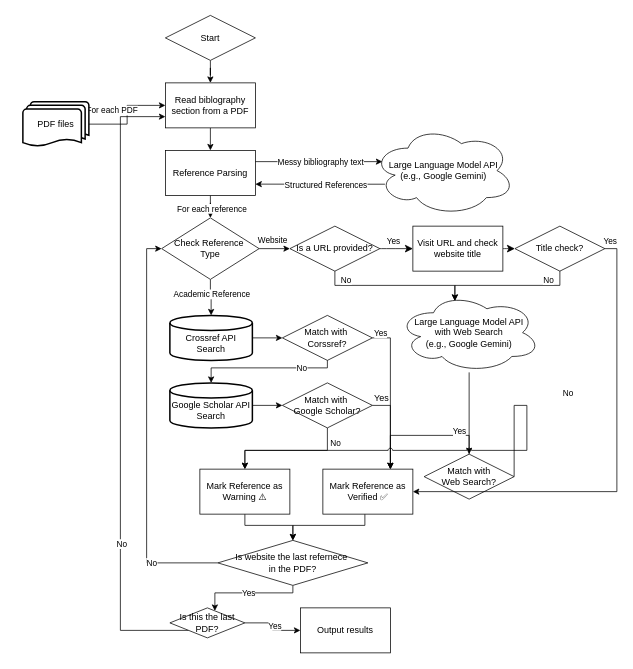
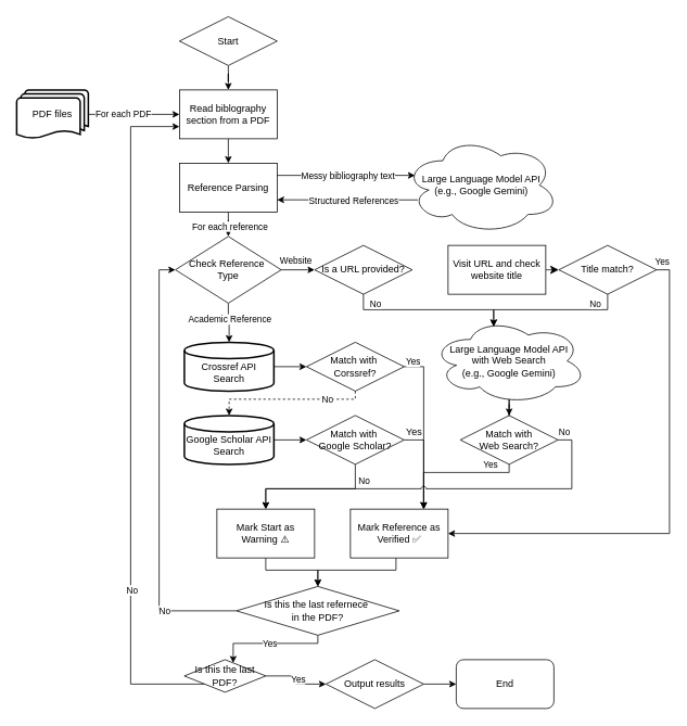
  <mxCell id="0" />
  <mxCell id="1" parent="0" />
  <mxCell id="2" value="" style="edgeStyle=orthogonalEdgeStyle;rounded=0;orthogonalLoop=1;jettySize=auto;html=1;" parent="1" source="4" target="8" edge="1"><mxGeometry relative="1" as="geometry" /></mxCell>
  <mxCell id="3" value="For each PDF" style="edgeLabel;html=1;align=center;verticalAlign=middle;resizable=0;points=[];" parent="2" vertex="1" connectable="0"><mxGeometry x="0.1" y="1" relative="1" as="geometry"><mxPoint x="-20" as="offset" /></mxGeometry></mxCell>
- <mxCell id="4" value="PDF files" style="strokeWidth=2;html=1;shape=mxgraph.flowchart.multi-document;whiteSpace=wrap;" parent="1" vertex="1"><mxGeometry x="30" y="135" width="88" height="60" as="geometry" /></mxCell>
+ <mxCell id="4" value="PDF files" style="strokeWidth=2;html=1;shape=mxgraph.flowchart.multi-document;whiteSpace=wrap;" parent="1" vertex="1"><mxGeometry x="20" y="110" width="88" height="60" as="geometry" /></mxCell>
  <mxCell id="5" value="" style="edgeStyle=orthogonalEdgeStyle;rounded=0;orthogonalLoop=1;jettySize=auto;html=1;" parent="1" source="6" target="8" edge="1"><mxGeometry relative="1" as="geometry" /></mxCell>
  <mxCell id="6" value="Start" style="rhombus;whiteSpace=wrap;html=1;" parent="1" vertex="1"><mxGeometry x="220" y="20" width="120" height="60" as="geometry" /></mxCell>
  <mxCell id="7" style="edgeStyle=orthogonalEdgeStyle;rounded=0;orthogonalLoop=1;jettySize=auto;html=1;exitX=0.5;exitY=1;exitDx=0;exitDy=0;entryX=0.5;entryY=0;entryDx=0;entryDy=0;" parent="1" source="8" target="14" edge="1"><mxGeometry relative="1" as="geometry" /></mxCell>
  <mxCell id="8" value="Read biblography section from a PDF" style="rounded=0;whiteSpace=wrap;html=1;" parent="1" vertex="1"><mxGeometry x="220" y="110" width="120" height="60" as="geometry" /></mxCell>
  <mxCell id="9" style="edgeStyle=orthogonalEdgeStyle;rounded=0;orthogonalLoop=1;jettySize=auto;html=1;entryX=1;entryY=0.75;entryDx=0;entryDy=0;exitX=0.088;exitY=0.651;exitDx=0;exitDy=0;exitPerimeter=0;" parent="1" source="11" target="14" edge="1"><mxGeometry relative="1" as="geometry" /></mxCell>
  <mxCell id="10" value="Structured References" style="edgeLabel;html=1;align=center;verticalAlign=middle;resizable=0;points=[];" parent="9" vertex="1" connectable="0"><mxGeometry x="-0.085" relative="1" as="geometry"><mxPoint as="offset" /></mxGeometry></mxCell>
  <mxCell id="11" value="&lt;div&gt;Large Language Model API&lt;/div&gt;(e.g., Google Gemini)" style="ellipse;shape=cloud;whiteSpace=wrap;html=1;align=center;" parent="1" vertex="1"><mxGeometry x="496" y="167" width="190" height="120" as="geometry" /></mxCell>
  <mxCell id="12" value="" style="edgeStyle=orthogonalEdgeStyle;rounded=0;orthogonalLoop=1;jettySize=auto;html=1;" parent="1" source="14" target="30" edge="1"><mxGeometry relative="1" as="geometry" /></mxCell>
  <mxCell id="13" value="For each reference" style="edgeLabel;html=1;align=center;verticalAlign=middle;resizable=0;points=[];" parent="12" vertex="1" connectable="0"><mxGeometry x="0.496" y="1" relative="1" as="geometry"><mxPoint as="offset" /></mxGeometry></mxCell>
  <mxCell id="14" value="Reference Parsing" style="rounded=0;whiteSpace=wrap;html=1;" parent="1" vertex="1"><mxGeometry x="220" y="200" width="120" height="60" as="geometry" /></mxCell>
  <mxCell id="15" style="edgeStyle=orthogonalEdgeStyle;rounded=0;orthogonalLoop=1;jettySize=auto;html=1;entryX=0.75;entryY=0;entryDx=0;entryDy=0;" parent="1" source="17" target="34" edge="1"><mxGeometry relative="1" as="geometry"><mxPoint x="586" y="610" as="targetPoint" /><Array as="points"><mxPoint x="520" y="450" /><mxPoint x="520" y="625" /></Array></mxGeometry></mxCell>
  <mxCell id="16" value="Yes" style="edgeLabel;html=1;align=center;verticalAlign=middle;resizable=0;points=[];" vertex="1" connectable="0" parent="15"><mxGeometry x="-0.73" relative="1" as="geometry"><mxPoint x="-14" y="-10" as="offset" /></mxGeometry></mxCell>
  <mxCell id="17" value="Match with&amp;nbsp;&lt;div&gt;Corssref?&lt;/div&gt;" style="shape=rhombus;perimeter=rhombusPerimeter;whiteSpace=wrap;html=1;align=center;" parent="1" vertex="1"><mxGeometry x="376" y="420" width="120" height="60" as="geometry" /></mxCell>
  <mxCell id="18" style="edgeStyle=orthogonalEdgeStyle;rounded=0;orthogonalLoop=1;jettySize=auto;html=1;entryX=0.75;entryY=0;entryDx=0;entryDy=0;jumpStyle=arc;" parent="1" source="22" target="34" edge="1"><mxGeometry relative="1" as="geometry"><Array as="points"><mxPoint x="520" y="540" /><mxPoint x="520" y="625" /></Array></mxGeometry></mxCell>
  <mxCell id="19" value="Yes" style="edgeLabel;html=1;align=center;verticalAlign=middle;resizable=0;points=[];fontSize=12;" vertex="1" connectable="0" parent="18"><mxGeometry x="-0.803" y="-1" relative="1" as="geometry"><mxPoint y="-11" as="offset" /></mxGeometry></mxCell>
  <mxCell id="20" style="edgeStyle=orthogonalEdgeStyle;rounded=0;orthogonalLoop=1;jettySize=auto;html=1;entryX=0.5;entryY=0;entryDx=0;entryDy=0;" parent="1" source="22" target="36" edge="1"><mxGeometry relative="1" as="geometry"><Array as="points"><mxPoint x="436" y="600" /><mxPoint x="326" y="600" /></Array></mxGeometry></mxCell>
  <mxCell id="21" value="No" style="edgeLabel;html=1;align=center;verticalAlign=middle;resizable=0;points=[];" parent="20" vertex="1" connectable="0"><mxGeometry x="-0.335" relative="1" as="geometry"><mxPoint x="35" y="-10" as="offset" /></mxGeometry></mxCell>
  <mxCell id="22" value="Match with&amp;nbsp;&lt;div&gt;Google Scholar?&lt;/div&gt;" style="shape=rhombus;perimeter=rhombusPerimeter;whiteSpace=wrap;html=1;align=center;" parent="1" vertex="1"><mxGeometry x="376" y="510" width="120" height="60" as="geometry" /></mxCell>
  <mxCell id="23" value="" style="edgeStyle=orthogonalEdgeStyle;rounded=0;orthogonalLoop=1;jettySize=auto;html=1;" parent="1" source="24" target="17" edge="1"><mxGeometry relative="1" as="geometry" /></mxCell>
  <mxCell id="24" value="&lt;div&gt;&lt;br&gt;&lt;/div&gt;Crossref API Search" style="strokeWidth=2;html=1;shape=mxgraph.flowchart.database;whiteSpace=wrap;" parent="1" vertex="1"><mxGeometry x="226" y="420" width="110" height="60" as="geometry" /></mxCell>
  <mxCell id="25" value="" style="edgeStyle=orthogonalEdgeStyle;rounded=0;orthogonalLoop=1;jettySize=auto;html=1;" parent="1" source="26" target="22" edge="1"><mxGeometry relative="1" as="geometry" /></mxCell>
  <mxCell id="26" value="&lt;div&gt;&lt;br&gt;&lt;/div&gt;Google Scholar API Search" style="strokeWidth=2;html=1;shape=mxgraph.flowchart.database;whiteSpace=wrap;" parent="1" vertex="1"><mxGeometry x="226" y="510" width="110" height="60" as="geometry" /></mxCell>
  <mxCell id="27" value="" style="edgeStyle=orthogonalEdgeStyle;rounded=0;orthogonalLoop=1;jettySize=auto;html=1;" parent="1" source="30" target="24" edge="1"><mxGeometry relative="1" as="geometry" /></mxCell>
  <mxCell id="28" value="Academic Reference" style="edgeLabel;html=1;align=center;verticalAlign=middle;resizable=0;points=[];" parent="27" vertex="1" connectable="0"><mxGeometry x="-0.238" y="1" relative="1" as="geometry"><mxPoint as="offset" /></mxGeometry></mxCell>
  <mxCell id="29" value="Website" style="edgeStyle=orthogonalEdgeStyle;rounded=0;orthogonalLoop=1;jettySize=auto;html=1;entryX=0;entryY=0.5;entryDx=0;entryDy=0;" parent="1" source="30" target="60" edge="1"><mxGeometry x="-0.194" y="11" relative="1" as="geometry"><mxPoint x="1" as="offset" /></mxGeometry></mxCell>
  <mxCell id="30" value="Check Reference&amp;nbsp;&lt;div&gt;Type&lt;/div&gt;" style="shape=rhombus;perimeter=rhombusPerimeter;whiteSpace=wrap;html=1;align=center;" parent="1" vertex="1"><mxGeometry x="215" y="290" width="130" height="82" as="geometry" /></mxCell>
- <mxCell id="31" style="edgeStyle=orthogonalEdgeStyle;rounded=0;orthogonalLoop=1;jettySize=auto;html=1;entryX=0.5;entryY=0;entryDx=0;entryDy=0;entryPerimeter=0;" parent="1" source="17" target="26" edge="1"><mxGeometry relative="1" as="geometry"><Array as="points"><mxPoint x="436" y="490" /><mxPoint x="281" y="490" /></Array></mxGeometry></mxCell>
+ <mxCell id="31" style="edgeStyle=orthogonalEdgeStyle;rounded=0;orthogonalLoop=1;jettySize=auto;html=1;entryX=0.5;entryY=0;entryDx=0;entryDy=0;entryPerimeter=0;dashed=1;" parent="1" source="17" target="26" edge="1"><mxGeometry relative="1" as="geometry"><Array as="points"><mxPoint x="436" y="490" /><mxPoint x="281" y="490" /></Array></mxGeometry></mxCell>
  <mxCell id="32" value="No" style="edgeLabel;html=1;align=center;verticalAlign=middle;resizable=0;points=[];" parent="31" vertex="1" connectable="0"><mxGeometry x="-0.509" y="-1" relative="1" as="geometry"><mxPoint as="offset" /></mxGeometry></mxCell>
  <mxCell id="33" style="edgeStyle=orthogonalEdgeStyle;rounded=0;orthogonalLoop=1;jettySize=auto;html=1;entryX=0.5;entryY=0;entryDx=0;entryDy=0;" parent="1" source="34" target="47" edge="1"><mxGeometry relative="1" as="geometry"><Array as="points"><mxPoint x="486" y="700" /><mxPoint x="390" y="700" /></Array></mxGeometry></mxCell>
  <mxCell id="34" value="Mark Reference as Verified ✅" style="rounded=0;whiteSpace=wrap;html=1;" parent="1" vertex="1"><mxGeometry x="430" y="625" width="120" height="60" as="geometry" /></mxCell>
  <mxCell id="35" style="edgeStyle=orthogonalEdgeStyle;rounded=0;orthogonalLoop=1;jettySize=auto;html=1;entryX=0.5;entryY=0;entryDx=0;entryDy=0;exitX=0.5;exitY=1;exitDx=0;exitDy=0;" parent="1" source="36" target="47" edge="1"><mxGeometry relative="1" as="geometry"><Array as="points"><mxPoint x="326" y="700" /><mxPoint x="390" y="700" /></Array></mxGeometry></mxCell>
- <mxCell id="36" value="Mark Reference as Warning ⚠️" style="rounded=0;whiteSpace=wrap;html=1;" parent="1" vertex="1"><mxGeometry x="266" y="625" width="120" height="60" as="geometry" /></mxCell>
+ <mxCell id="36" value="Mark Start as Warning ⚠️" style="rounded=0;whiteSpace=wrap;html=1;" parent="1" vertex="1"><mxGeometry x="266" y="625" width="120" height="60" as="geometry" /></mxCell>
  <mxCell id="37" value="" style="edgeStyle=orthogonalEdgeStyle;rounded=0;orthogonalLoop=1;jettySize=auto;html=1;" edge="1" parent="1" source="38" target="43"><mxGeometry relative="1" as="geometry" /></mxCell>
  <mxCell id="38" value="&lt;div&gt;Large Language Model API&lt;/div&gt;&lt;div&gt;with Web Search&lt;/div&gt;(e.g., Google Gemini)" style="ellipse;shape=cloud;whiteSpace=wrap;html=1;align=center;" parent="1" vertex="1"><mxGeometry x="530" y="390" width="190" height="106" as="geometry" /></mxCell>
  <mxCell id="39" style="edgeStyle=orthogonalEdgeStyle;rounded=0;orthogonalLoop=1;jettySize=auto;html=1;exitX=1;exitY=0.5;exitDx=0;exitDy=0;entryX=0.5;entryY=0;entryDx=0;entryDy=0;jumpStyle=arc;" parent="1" source="43" target="36" edge="1"><mxGeometry relative="1" as="geometry"><mxPoint x="326" y="620" as="targetPoint" /><Array as="points"><mxPoint x="702" y="540" /><mxPoint x="702" y="600" /><mxPoint x="326" y="600" /></Array></mxGeometry></mxCell>
  <mxCell id="40" value="No" style="edgeLabel;html=1;align=center;verticalAlign=middle;resizable=0;points=[];" parent="39" vertex="1" connectable="0"><mxGeometry x="-0.417" y="2" relative="1" as="geometry"><mxPoint x="52" y="-72" as="offset" /></mxGeometry></mxCell>
  <mxCell id="41" style="edgeStyle=orthogonalEdgeStyle;rounded=0;orthogonalLoop=1;jettySize=auto;html=1;entryX=0.75;entryY=0;entryDx=0;entryDy=0;" edge="1" parent="1" source="43" target="34"><mxGeometry relative="1" as="geometry"><Array as="points"><mxPoint x="625" y="580" /><mxPoint x="520" y="580" /></Array></mxGeometry></mxCell>
  <mxCell id="42" value="Yes" style="edgeLabel;html=1;align=center;verticalAlign=middle;resizable=0;points=[];" vertex="1" connectable="0" parent="41"><mxGeometry x="-0.756" relative="1" as="geometry"><mxPoint x="-14" y="-10" as="offset" /></mxGeometry></mxCell>
- <mxCell id="43" value="Match with&lt;div&gt;Web Search?&lt;/div&gt;" style="shape=rhombus;perimeter=rhombusPerimeter;whiteSpace=wrap;html=1;align=center;" parent="1" vertex="1"><mxGeometry x="565" y="605" width="120" height="60" as="geometry" /></mxCell>
+ <mxCell id="43" value="Match with&lt;div&gt;Web Search?&lt;/div&gt;" style="shape=rhombus;perimeter=rhombusPerimeter;whiteSpace=wrap;html=1;align=center;" parent="1" vertex="1"><mxGeometry x="565" y="510" width="120" height="60" as="geometry" /></mxCell>
  <mxCell id="44" style="edgeStyle=orthogonalEdgeStyle;rounded=0;orthogonalLoop=1;jettySize=auto;html=1;entryX=0;entryY=0.5;entryDx=0;entryDy=0;" parent="1" source="47" target="30" edge="1"><mxGeometry relative="1" as="geometry"><Array as="points"><mxPoint x="195" y="750" /><mxPoint x="195" y="331" /></Array></mxGeometry></mxCell>
  <mxCell id="45" value="No" style="edgeLabel;html=1;align=center;verticalAlign=middle;resizable=0;points=[];" parent="44" vertex="1" connectable="0"><mxGeometry x="-0.668" y="-1" relative="1" as="geometry"><mxPoint as="offset" /></mxGeometry></mxCell>
  <mxCell id="46" value="Yes" style="edgeStyle=orthogonalEdgeStyle;rounded=0;orthogonalLoop=1;jettySize=auto;html=1;" parent="1" source="47" target="52" edge="1"><mxGeometry relative="1" as="geometry"><Array as="points"><mxPoint x="390" y="790" /><mxPoint x="286" y="790" /></Array></mxGeometry></mxCell>
- <mxCell id="47" value="Is website the last refernece&amp;nbsp;&lt;div&gt;in the PDF?&lt;/div&gt;" style="shape=rhombus;perimeter=rhombusPerimeter;whiteSpace=wrap;html=1;align=center;" parent="1" vertex="1"><mxGeometry x="290" y="720" width="200" height="60" as="geometry" /></mxCell>
+ <mxCell id="47" value="Is this the last refernece&amp;nbsp;&lt;div&gt;in the PDF?&lt;/div&gt;" style="shape=rhombus;perimeter=rhombusPerimeter;whiteSpace=wrap;html=1;align=center;" parent="1" vertex="1"><mxGeometry x="290" y="720" width="200" height="60" as="geometry" /></mxCell>
  <mxCell id="48" style="edgeStyle=orthogonalEdgeStyle;rounded=0;orthogonalLoop=1;jettySize=auto;html=1;entryX=0;entryY=0.75;entryDx=0;entryDy=0;" parent="1" source="52" target="8" edge="1"><mxGeometry relative="1" as="geometry"><Array as="points"><mxPoint x="160" y="840" /><mxPoint x="160" y="155" /></Array></mxGeometry></mxCell>
  <mxCell id="49" value="No" style="edgeLabel;html=1;align=center;verticalAlign=middle;resizable=0;points=[];" parent="48" vertex="1" connectable="0"><mxGeometry x="-0.504" y="-1" relative="1" as="geometry"><mxPoint as="offset" /></mxGeometry></mxCell>
  <mxCell id="50" value="" style="edgeStyle=orthogonalEdgeStyle;rounded=0;orthogonalLoop=1;jettySize=auto;html=1;" parent="1" source="52" target="55" edge="1"><mxGeometry relative="1" as="geometry" /></mxCell>
  <mxCell id="51" value="Yes" style="edgeLabel;html=1;align=center;verticalAlign=middle;resizable=0;points=[];" parent="50" vertex="1" connectable="0"><mxGeometry x="-0.051" y="2" relative="1" as="geometry"><mxPoint as="offset" /></mxGeometry></mxCell>
  <mxCell id="52" value="Is this the last PDF?" style="shape=rhombus;perimeter=rhombusPerimeter;whiteSpace=wrap;html=1;align=center;" parent="1" vertex="1"><mxGeometry x="226" y="810" width="100" height="40" as="geometry" /></mxCell>
- <mxCell id="55" value="Output results" style="rounded=0;whiteSpace=wrap;html=1;" parent="1" vertex="1"><mxGeometry x="400" y="810" width="120" height="60" as="geometry" /></mxCell>
+ <mxCell id="53" value="End" style="rounded=1;whiteSpace=wrap;html=1;" parent="1" vertex="1"><mxGeometry x="560" y="810" width="120" height="60" as="geometry" /></mxCell>
+ <mxCell id="54" value="" style="edgeStyle=orthogonalEdgeStyle;rounded=0;orthogonalLoop=1;jettySize=auto;html=1;" parent="1" source="55" target="53" edge="1"><mxGeometry relative="1" as="geometry" /></mxCell>
+ <mxCell id="55" value="Output results" style="rhombus;whiteSpace=wrap;html=1;" parent="1" vertex="1"><mxGeometry x="400" y="810" width="120" height="60" as="geometry" /></mxCell>
  <mxCell id="56" value="" style="endArrow=classic;html=1;rounded=0;exitX=1;exitY=0.25;exitDx=0;exitDy=0;entryX=0.07;entryY=0.4;entryDx=0;entryDy=0;entryPerimeter=0;" parent="1" source="14" target="11" edge="1"><mxGeometry width="50" height="50" relative="1" as="geometry"><mxPoint x="370" y="160" as="sourcePoint" /><mxPoint x="420" y="110" as="targetPoint" /></mxGeometry></mxCell>
  <mxCell id="57" value="Messy bibliography text" style="edgeLabel;html=1;align=center;verticalAlign=middle;resizable=0;points=[];" parent="56" vertex="1" connectable="0"><mxGeometry x="-0.179" relative="1" as="geometry"><mxPoint x="17" as="offset" /></mxGeometry></mxCell>
- <mxCell id="58" value="" style="edgeStyle=none;curved=1;rounded=0;orthogonalLoop=1;jettySize=auto;html=1;fontSize=12;startSize=8;endSize=8;" edge="1" parent="1" source="60" target="62"><mxGeometry relative="1" as="geometry" /></mxCell>
- <mxCell id="59" value="Yes" style="edgeLabel;html=1;align=center;verticalAlign=middle;resizable=0;points=[];" vertex="1" connectable="0" parent="58"><mxGeometry x="-0.363" y="-2" relative="1" as="geometry"><mxPoint x="3" y="-13" as="offset" /></mxGeometry></mxCell>
  <mxCell id="60" value="Is a URL provided?" style="shape=rhombus;perimeter=rhombusPerimeter;whiteSpace=wrap;html=1;align=center;" vertex="1" parent="1"><mxGeometry x="386" y="301" width="120" height="60" as="geometry" /></mxCell>
  <mxCell id="61" value="" style="edgeStyle=none;curved=1;rounded=0;orthogonalLoop=1;jettySize=auto;html=1;fontSize=12;startSize=8;endSize=8;" edge="1" parent="1" source="62" target="65"><mxGeometry relative="1" as="geometry" /></mxCell>
  <mxCell id="62" value="Visit URL and check website title" style="rounded=0;whiteSpace=wrap;html=1;" vertex="1" parent="1"><mxGeometry x="550" y="301" width="120" height="60" as="geometry" /></mxCell>
  <mxCell id="63" style="edgeStyle=orthogonalEdgeStyle;rounded=0;orthogonalLoop=1;jettySize=auto;html=1;entryX=1;entryY=0.5;entryDx=0;entryDy=0;" edge="1" parent="1" source="65" target="34"><mxGeometry relative="1" as="geometry"><mxPoint x="970" y="550" as="targetPoint" /><Array as="points"><mxPoint x="822" y="331" /><mxPoint x="822" y="655" /></Array></mxGeometry></mxCell>
  <mxCell id="64" value="Yes" style="edgeLabel;html=1;align=center;verticalAlign=middle;resizable=0;points=[];" vertex="1" connectable="0" parent="63"><mxGeometry x="-0.962" y="1" relative="1" as="geometry"><mxPoint x="-6" y="-10" as="offset" /></mxGeometry></mxCell>
- <mxCell id="65" value="Title check&lt;span style=&quot;background-color: transparent; color: light-dark(rgb(0, 0, 0), rgb(255, 255, 255));&quot;&gt;?&lt;/span&gt;" style="shape=rhombus;perimeter=rhombusPerimeter;whiteSpace=wrap;html=1;align=center;" vertex="1" parent="1"><mxGeometry x="686" y="301" width="120" height="60" as="geometry" /></mxCell>
+ <mxCell id="65" value="Title match&lt;span style=&quot;background-color: transparent; color: light-dark(rgb(0, 0, 0), rgb(255, 255, 255));&quot;&gt;?&lt;/span&gt;" style="shape=rhombus;perimeter=rhombusPerimeter;whiteSpace=wrap;html=1;align=center;" vertex="1" parent="1"><mxGeometry x="686" y="301" width="120" height="60" as="geometry" /></mxCell>
  <mxCell id="66" style="edgeStyle=orthogonalEdgeStyle;rounded=0;orthogonalLoop=1;jettySize=auto;html=1;entryX=0.4;entryY=0.1;entryDx=0;entryDy=0;entryPerimeter=0;" edge="1" parent="1" source="60" target="38"><mxGeometry relative="1" as="geometry"><Array as="points"><mxPoint x="446" y="380" /><mxPoint x="606" y="380" /></Array></mxGeometry></mxCell>
  <mxCell id="67" value="No" style="edgeLabel;html=1;align=center;verticalAlign=middle;resizable=0;points=[];" vertex="1" connectable="0" parent="66"><mxGeometry x="-0.751" y="4" relative="1" as="geometry"><mxPoint x="8" y="-4" as="offset" /></mxGeometry></mxCell>
  <mxCell id="68" style="edgeStyle=orthogonalEdgeStyle;rounded=0;orthogonalLoop=1;jettySize=auto;html=1;entryX=0.4;entryY=0.1;entryDx=0;entryDy=0;entryPerimeter=0;" edge="1" parent="1" source="65" target="38"><mxGeometry relative="1" as="geometry"><Array as="points"><mxPoint x="746" y="380" /><mxPoint x="606" y="380" /></Array></mxGeometry></mxCell>
  <mxCell id="69" value="No" style="edgeLabel;html=1;align=center;verticalAlign=middle;resizable=0;points=[];" vertex="1" connectable="0" parent="68"><mxGeometry x="-0.811" y="2" relative="1" as="geometry"><mxPoint x="-18" y="-6" as="offset" /></mxGeometry></mxCell>
